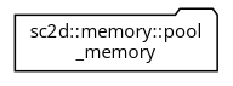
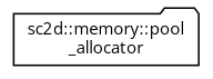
  digraph {
    rankdir=LR
    fontname="Open Sans"
-   n1 [color=black fillcolor=white fontname="Open Sans" fontsize=10 height=0.2 label="sc2d::memory::pool\l_memory" shape=folder style=filled width=0.4]
+   n1 [color=black fillcolor=white fontname="Open Sans" fontsize=10 height=0.2 label="sc2d::memory::pool\l_allocator" shape=folder style=filled width=0.4]
  }
